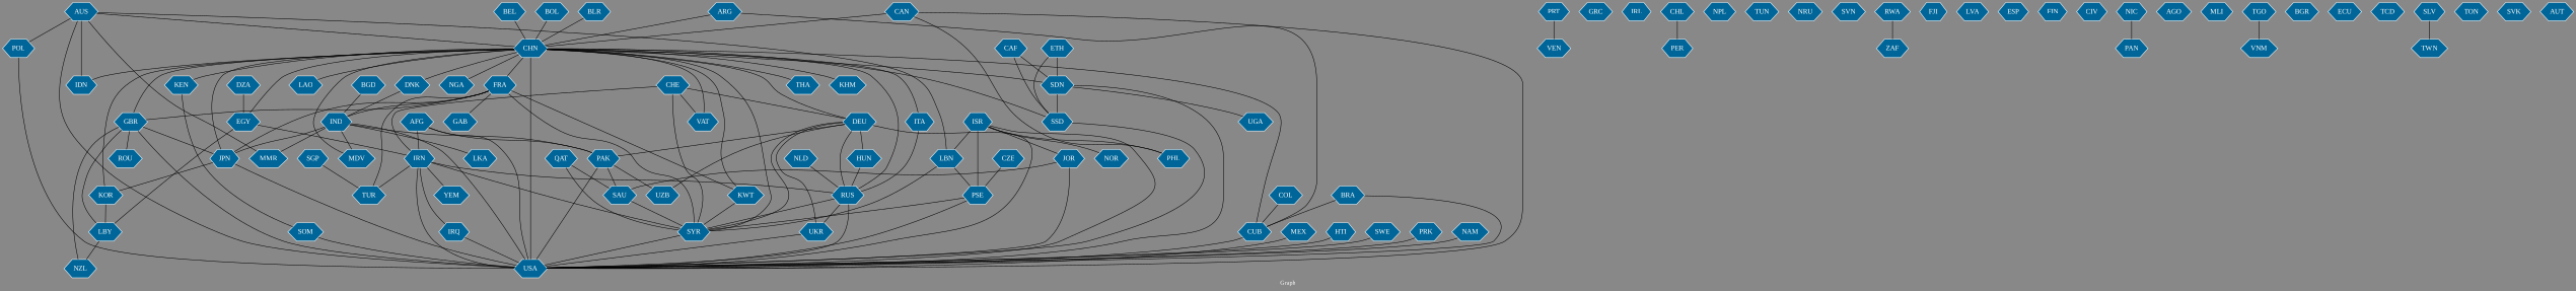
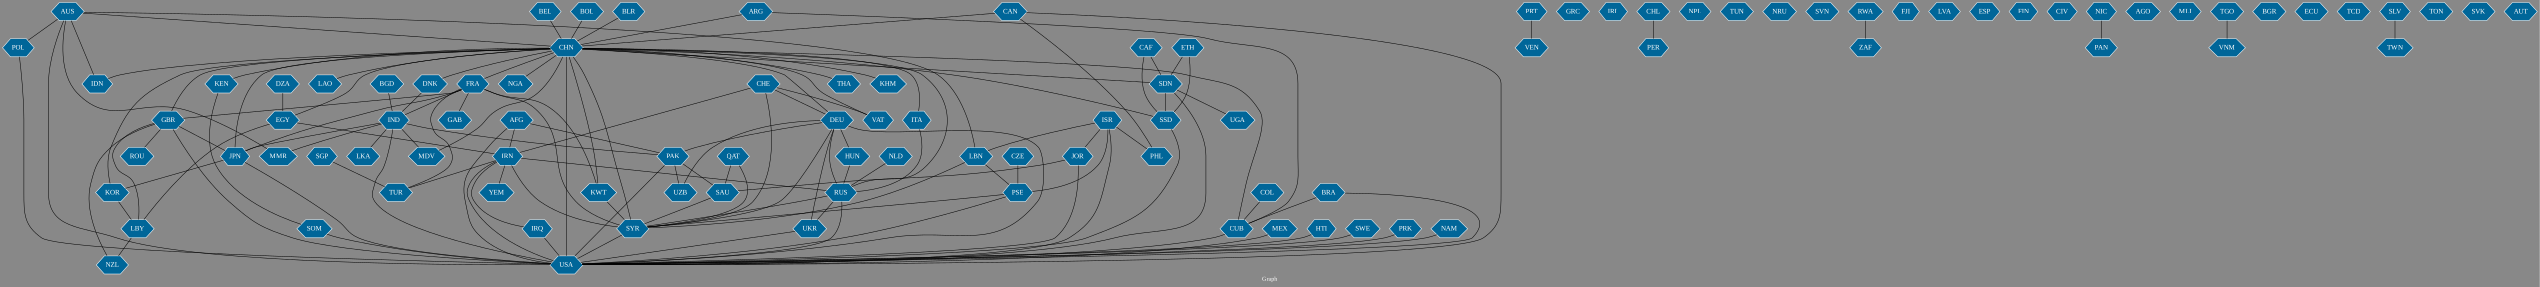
  graph {
    bgcolor="#888888"
    fontcolor=white
    fontname="Liberation Serif"
    fontsize=12
    label="Graph"
    node [color=white fillcolor="#006699" fontcolor=white fontname="Liberation Serif" shape=hexagon style=filled]
    edge [arrowhead=open color=black fontcolor=white fontname="Liberation Serif" fontsize=12 weight=1]
    n1 [label=AFG]
    n2 [label=USA]
    n3 [label=IRN]
    n4 [label=PAK]
    n5 [label=RUS]
    n6 [label=SYR]
    n7 [label=IRQ]
    n8 [label=YEM]
    n9 [label=TUR]
    n10 [label=UZB]
    n11 [label=SAU]
    n12 [label=JPN]
    n13 [label=KOR]
    n14 [label=LBY]
    n15 [label=SOM]
    n16 [label=DEU]
    n17 [label=UKR]
    n18 [label=HUN]
    n19 [label=ISR]
    n20 [label=PSE]
    n21 [label=LBN]
-   n22 [label=NOR]
    n23 [label=PHL]
    n24 [label=JOR]
    n25 [label=CHN]
    n26 [label=FRA]
    n27 [label=GBR]
    n28 [label=IDN]
    n29 [label=EGY]
    n30 [label=SSD]
    n31 [label=SDN]
    n32 [label=THA]
    n33 [label=KHM]
    n34 [label=CUB]
    n35 [label=ITA]
    n36 [label=VAT]
    n37 [label=LAO]
    n38 [label=KEN]
    n39 [label=MDV]
    n40 [label=KWT]
    n41 [label=NGA]
    n42 [label=DNK]
    n43 [label=IND]
    n44 [label=GAB]
    n45 [label=NZL]
    n46 [label=ROU]
    n47 [label=UGA]
    n48 [label=BEL]
    n49 [label=LKA]
    n50 [label=MMR]
    n51 [label=VEN]
    n52 [label=PRT]
    n53 [label=ETH]
    n54 [label=MEX]
    n55 [label=GRC]
    n56 [label=ARG]
    n57 [label=CAN]
    n58 [label=AUS]
    n59 [label=POL]
    n60 [label=BOL]
    n61 [label=IRL]
    n62 [label=CZE]
    n63 [label=CHL]
    n64 [label=PER]
    n65 [label=NPL]
    n66 [label=TUN]
    n67 [label=NRU]
    n68 [label=CHE]
    n69 [label=DZA]
    n70 [label=SVN]
    n71 [label=COL]
    n72 [label=HTI]
    n73 [label=ZAF]
    n74 [label=SWE]
    n75 [label=FJI]
    n76 [label=CAF]
    n77 [label=QAT]
    n78 [label=LVA]
    n79 [label=ESP]
    n80 [label=BRA]
    n81 [label=RWA]
    n82 [label=FIN]
    n83 [label=SGP]
    n84 [label=CIV]
    n85 [label=NIC]
    n86 [label=PAN]
    n87 [label=NLD]
    n88 [label=AGO]
    n89 [label=MLI]
    n90 [label=VNM]
    n91 [label=TGO]
    n92 [label=BLR]
    n93 [label=BGR]
    n94 [label=ECU]
    n95 [label=TCD]
    n96 [label=SLV]
    n97 [label=TWN]
    n98 [label=TON]
    n99 [label=BGD]
    n100 [label=SVK]
    n101 [label=AUT]
    n102 [label=PRK]
    n103 [label=NAM]
    n1 -- n2 [weight=6]
    n1 -- n3
    n1 -- n4
    n3 -- n2 [weight=12]
    n3 -- n5 [weight=3]
    n3 -- n6 [weight=11]
    n3 -- n7 [weight=2]
    n3 -- n8 [weight=3]
    n3 -- n9
    n4 -- n2
    n4 -- n10
    n4 -- n11
    n5 -- n2 [weight=20]
    n5 -- n6 [weight=4]
    n5 -- n17 [weight=2]
    n6 -- n2 [weight=13]
    n7 -- n2 [weight=8]
    n11 -- n6
    n12 -- n2 [weight=15]
    n12 -- n13 [weight=2]
    n13 -- n14
    n14 -- n45 [weight=3]
    n15 -- n2 [weight=4]
    n16 -- n2 [weight=11]
    n16 -- n4
    n16 -- n5
    n16 -- n6
    n16 -- n10
    n16 -- n17
    n16 -- n18
    n17 -- n2
    n18 -- n5 [weight=2]
    n19 -- n2 [weight=4]
    n19 -- n20 [weight=12]
    n19 -- n21
-   n19 -- n22
    n19 -- n23
    n19 -- n24
    n20 -- n2
    n20 -- n6
    n21 -- n6 [weight=2]
    n21 -- n20
    n24 -- n2
    n24 -- n11
    n25 -- n2 [weight=24]
    n25 -- n5 [weight=2]
    n25 -- n6 [weight=5]
    n25 -- n12 [weight=16]
    n25 -- n13 [weight=3]
    n25 -- n16
    n25 -- n26 [weight=6]
    n25 -- n27 [weight=5]
    n25 -- n28
    n25 -- n29
    n25 -- n30 [weight=3]
    n25 -- n31 [weight=6]
    n25 -- n32
    n25 -- n33 [weight=2]
    n25 -- n34
    n25 -- n35
    n25 -- n36 [weight=2]
    n25 -- n37
    n25 -- n38 [weight=4]
    n25 -- n39
    n25 -- n40
    n25 -- n41
    n25 -- n42 [weight=2]
    n26 -- n6 [weight=2]
    n26 -- n9
    n26 -- n12 [weight=2]
    n26 -- n27 [weight=4]
    n26 -- n40
    n26 -- n43 [weight=2]
    n26 -- n44
    n27 -- n2 [weight=11]
    n27 -- n12 [weight=2]
    n27 -- n14 [weight=3]
    n27 -- n45 [weight=3]
    n27 -- n46
    n29 -- n3
    n29 -- n14 [weight=3]
    n30 -- n2
    n31 -- n2 [weight=3]
    n31 -- n30 [weight=20]
    n31 -- n47
    n34 -- n2 [weight=4]
    n35 -- n5
    n38 -- n15
    n40 -- n6 [weight=2]
    n42 -- n43 [weight=2]
    n43 -- n2 [weight=11]
    n43 -- n4
    n43 -- n12 [weight=2]
    n43 -- n39
    n43 -- n49 [weight=3]
    n43 -- n50
    n48 -- n25 [weight=2]
    n52 -- n51
    n53 -- n30 [weight=3]
    n53 -- n31 [weight=4]
    n54 -- n2 [weight=3]
    n56 -- n25
    n56 -- n34
    n57 -- n2
    n57 -- n23
    n57 -- n25 [weight=2]
    n58 -- n2 [weight=3]
    n58 -- n21
    n58 -- n25
    n58 -- n28 [weight=2]
    n58 -- n50
    n58 -- n59
    n59 -- n2
    n60 -- n25
    n62 -- n20 [weight=10]
    n63 -- n64
    n68 -- n3 [weight=2]
    n68 -- n6 [weight=10]
    n68 -- n16
    n68 -- n36
    n69 -- n29
    n71 -- n34
    n72 -- n2
    n74 -- n2
    n76 -- n30 [weight=2]
    n76 -- n31 [weight=2]
    n77 -- n6
    n77 -- n11
    n80 -- n2
    n80 -- n34 [weight=2]
    n81 -- n73
    n83 -- n9
    n85 -- n86
    n87 -- n5
    n91 -- n90
    n92 -- n25
    n96 -- n97
    n99 -- n43
    n102 -- n2
    n103 -- n2
  }
